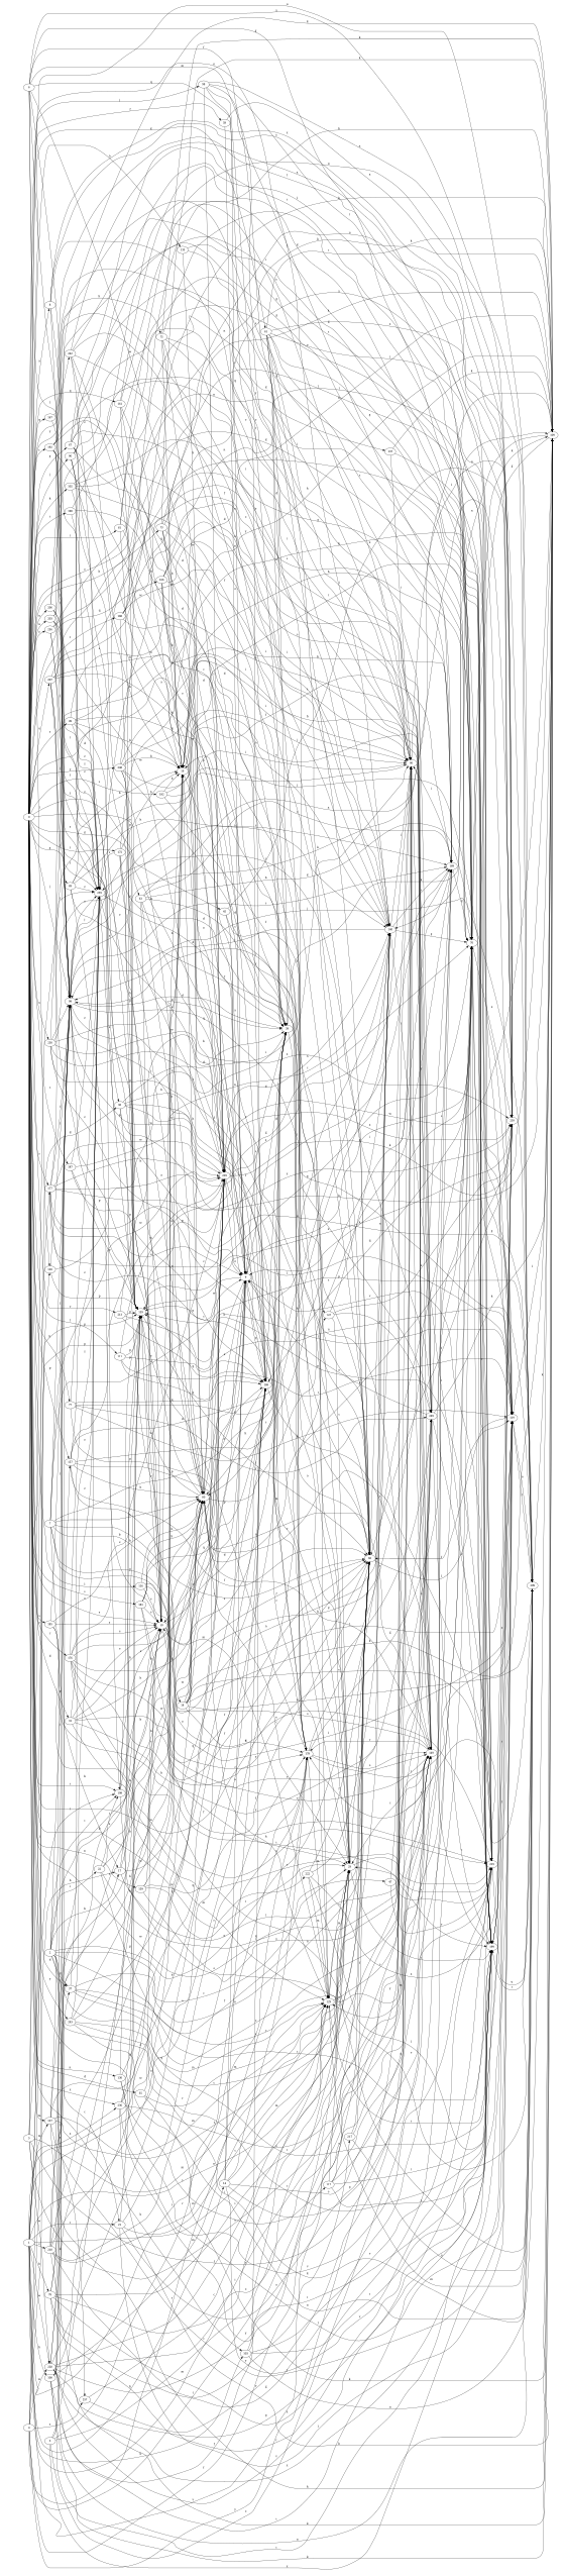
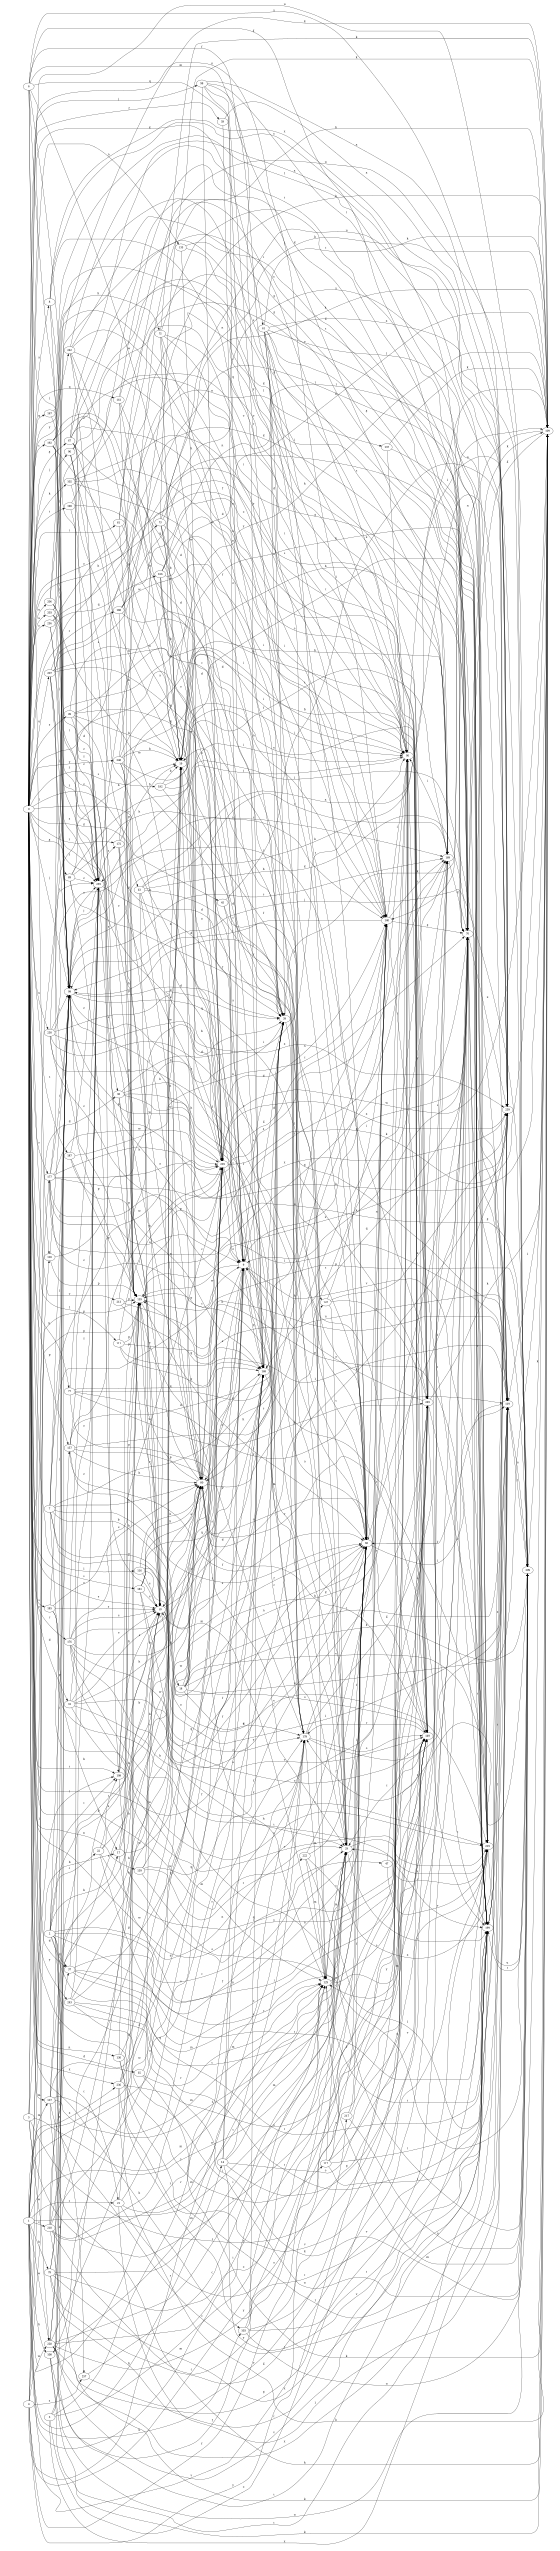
  strict digraph {
    fontname="Noto Serif"
    rankdir=LR
    node [fontname="Noto Serif"]
    edge [fontname="Noto Serif"]
    0
    8
    31
    35
    37
    45
    47
    49
    50
    58
    60
    61
    63
    67
    69
    73
    75
    77
    81
    96
    98
    99
    102
    103
    111
    116
    117
    127
    130
    135
    137
    139
    140
    147
    157
    161
    166
    167
    168
    172
    176
    177
    181
    182
    185
    187
    188
    190
    192
    198
    203
    206
    207
    209
    213
    222
    230
    236
    242
    243
    248
    256
    239
    38
    219
    80
    249
    259
    19
    129
    109
    149
    199
    9
    90
    178
    29
    39
    119
    189
    70
    229
    159
    1
    14
    21
    78
    108
    217
    218
    228
    2
    17
    22
    257
    3
    4
    118
    5
    6
    7
    18
    0 -> 8 [label=a]
    0 -> 31 [label=d]
    0 -> 35 [label=d]
    0 -> 37 [label=d]
    0 -> 45 [label=e]
    0 -> 47 [label=e]
    0 -> 49 [label=e]
    0 -> 50 [label=e]
    0 -> 58 [label=f]
    0 -> 60 [label=f]
    0 -> 61 [label=g]
    0 -> 63 [label=g]
    0 -> 67 [label=g]
    0 -> 69 [label=g]
    0 -> 73 [label=h]
    0 -> 75 [label=h]
    0 -> 77 [label=h]
    0 -> 81 [label=i]
    0 -> 96 [label=j]
    0 -> 98 [label=j]
    0 -> 99 [label=j]
    0 -> 102 [label=k]
    0 -> 103 [label=k]
    0 -> 111 [label=l]
    0 -> 116 [label=l]
    0 -> 117 [label=l]
    0 -> 127 [label=m]
    0 -> 130 [label=n]
    0 -> 135 [label=n]
    0 -> 137 [label=n]
    0 -> 139 [label=n]
    0 -> 140 [label=n]
    0 -> 147 [label=o]
    0 -> 157 [label=p]
    0 -> 161 [label=q]
    0 -> 166 [label=q]
    0 -> 167 [label=q]
    0 -> 168 [label=q]
    0 -> 172 [label=r]
    0 -> 176 [label=r]
    0 -> 177 [label=r]
    0 -> 181 [label=s]
    0 -> 182 [label=s]
    0 -> 185 [label=s]
    0 -> 187 [label=s]
    0 -> 188 [label=s]
    0 -> 190 [label=t]
    0 -> 192 [label=t]
    0 -> 198 [label=t]
    0 -> 203 [label=u]
    0 -> 206 [label=u]
    0 -> 207 [label=u]
    0 -> 209 [label=u]
    0 -> 213 [label=v]
    0 -> 222 [label=w]
    0 -> 230 [label=x]
    0 -> 236 [label=x]
    0 -> 242 [label=y]
    0 -> 243 [label=y]
    0 -> 248 [label=y]
    0 -> 256 [label=z]
    8 -> 99 [label=j]
    8 -> 140 [label=n]
    8 -> 239 [label=x]
    8 -> 38 [label=d]
    8 -> 219 [label=v]
    31 -> 50 [label=e]
    31 -> 60 [label=f]
    31 -> 219 [label=v]
    31 -> 80 [label=h]
    31 -> 249 [label=y]
    31 -> 259 [label=z]
    31 -> 19 [label=b]
    35 -> 50 [label=e]
    35 -> 129 [label=m]
    35 -> 109 [label=k]
    37 -> 60 [label=f]
    37 -> 140 [label=n]
    37 -> 259 [label=z]
    37 -> 149 [label=o]
    37 -> 199 [label=t]
    45 -> 60 [label=f]
    45 -> 239 [label=x]
    45 -> 9 [label=a]
    47 -> 219 [label=v]
    47 -> 90 [label=i]
    49 -> 168 [label=q]
    49 -> 80 [label=h]
    49 -> 259 [label=z]
    49 -> 19 [label=b]
    49 -> 149 [label=o]
    49 -> 90 [label=i]
    50 -> 19 [label=b]
    50 -> 149 [label=o]
    50 -> 178 [label=r]
    50 -> 29 [label=c]
    50 -> 39 [label=d]
    58 -> 239 [label=x]
    58 -> 9 [label=a]
    60 -> 140 [label=n]
    60 -> 9 [label=a]
    60 -> 119 [label=l]
    61 -> 60 [label=f]
    61 -> 239 [label=x]
    61 -> 109 [label=k]
    61 -> 90 [label=i]
    61 -> 29 [label=c]
    61 -> 39 [label=d]
    61 -> 119 [label=l]
    61 -> 189 [label=s]
    61 -> 70 [label=g]
    63 -> 50 [label=e]
    63 -> 60 [label=f]
    63 -> 168 [label=q]
    63 -> 239 [label=x]
    63 -> 80 [label=h]
    63 -> 189 [label=s]
    63 -> 70 [label=g]
    67 -> 50 [label=e]
    67 -> 140 [label=n]
    67 -> 239 [label=x]
    67 -> 249 [label=y]
    67 -> 259 [label=z]
    67 -> 9 [label=a]
    67 -> 90 [label=i]
    67 -> 39 [label=d]
    69 -> 50 [label=e]
    69 -> 60 [label=f]
    69 -> 140 [label=n]
    69 -> 259 [label=z]
    69 -> 109 [label=k]
    69 -> 119 [label=l]
    73 -> 60 [label=f]
    73 -> 209 [label=u]
    73 -> 19 [label=b]
    73 -> 109 [label=k]
    73 -> 9 [label=a]
    73 -> 39 [label=d]
    73 -> 70 [label=g]
    75 -> 140 [label=n]
    75 -> 19 [label=b]
    75 -> 109 [label=k]
    75 -> 199 [label=t]
    75 -> 90 [label=i]
    75 -> 39 [label=d]
    75 -> 229 [label=w]
    77 -> 140 [label=n]
    77 -> 168 [label=q]
    77 -> 249 [label=y]
    77 -> 259 [label=z]
    77 -> 149 [label=o]
    77 -> 119 [label=l]
    81 -> 209 [label=u]
    81 -> 219 [label=v]
    81 -> 39 [label=d]
    81 -> 159 [label=p]
    96 -> 80 [label=h]
    96 -> 259 [label=z]
    96 -> 19 [label=b]
    96 -> 149 [label=o]
-   96 -> 119 [label=l]
+   96 -> 189 [label=l]
    96 -> 70 [label=g]
    98 -> 168 [label=q]
    98 -> 239 [label=x]
    98 -> 199 [label=t]
    98 -> 178 [label=r]
    98 -> 189 [label=s]
    98 -> 229 [label=w]
    99 -> 259 [label=z]
    99 -> 109 [label=k]
    99 -> 9 [label=a]
    99 -> 90 [label=i]
    99 -> 178 [label=r]
    99 -> 39 [label=d]
    99 -> 119 [label=l]
    99 -> 189 [label=s]
    99 -> 229 [label=w]
    102 -> 60 [label=f]
    102 -> 140 [label=n]
    102 -> 249 [label=y]
    102 -> 259 [label=z]
    102 -> 70 [label=g]
    103 -> 168 [label=q]
    103 -> 209 [label=u]
    103 -> 219 [label=v]
    103 -> 149 [label=o]
    103 -> 199 [label=t]
    111 -> 168 [label=q]
    111 -> 209 [label=u]
    111 -> 119 [label=l]
    111 -> 229 [label=w]
    111 -> 159 [label=p]
    116 -> 50 [label=e]
    116 -> 140 [label=n]
    116 -> 80 [label=h]
    116 -> 119 [label=l]
    117 -> 60 [label=f]
    117 -> 219 [label=v]
    117 -> 199 [label=t]
    117 -> 29 [label=c]
    117 -> 119 [label=l]
    117 -> 70 [label=g]
    127 -> 60 [label=f]
    127 -> 99 [label=j]
    127 -> 80 [label=h]
    127 -> 129 [label=m]
    127 -> 109 [label=k]
    127 -> 39 [label=d]
    127 -> 119 [label=l]
    130 -> 168 [label=q]
    130 -> 219 [label=v]
    130 -> 119 [label=l]
    130 -> 159 [label=p]
    135 -> 80 [label=h]
    135 -> 90 [label=i]
    135 -> 70 [label=g]
    137 -> 109 [label=k]
    137 -> 90 [label=i]
    137 -> 119 [label=l]
    139 -> 50 [label=e]
    139 -> 60 [label=f]
    139 -> 209 [label=u]
    139 -> 29 [label=c]
    139 -> 229 [label=w]
    140 -> 99 [label=j]
    140 -> 80 [label=h]
    140 -> 199 [label=t]
    140 -> 90 [label=i]
    140 -> 189 [label=s]
    140 -> 70 [label=g]
    147 -> 239 [label=x]
    147 -> 249 [label=y]
    147 -> 90 [label=i]
    147 -> 29 [label=c]
    157 -> 60 [label=f]
    157 -> 219 [label=v]
    157 -> 80 [label=h]
    157 -> 259 [label=z]
    157 -> 129 [label=m]
    157 -> 39 [label=d]
    157 -> 189 [label=s]
    157 -> 229 [label=w]
    161 -> 19 [label=b]
    161 -> 90 [label=i]
    161 -> 70 [label=g]
    161 -> 229 [label=w]
    161 -> 159 [label=p]
    166 -> 239 [label=x]
    166 -> 19 [label=b]
    166 -> 149 [label=o]
    166 -> 9 [label=a]
    166 -> 90 [label=i]
    166 -> 119 [label=l]
    166 -> 229 [label=w]
    167 -> 99 [label=j]
    167 -> 90 [label=i]
    168 -> 50 [label=e]
    168 -> 199 [label=t]
    168 -> 39 [label=d]
-   172 -> 259 [label=z]
+   259 -> 172 [label=z]
    172 -> 19 [label=b]
    172 -> 109 [label=k]
    172 -> 39 [label=d]
    172 -> 229 [label=w]
    172 -> 159 [label=p]
    176 -> 50 [label=e]
    176 -> 60 [label=f]
    176 -> 168 [label=q]
    176 -> 209 [label=u]
    176 -> 249 [label=y]
    176 -> 259 [label=z]
    176 -> 129 [label=m]
    176 -> 9 [label=a]
    176 -> 229 [label=w]
    177 -> 99 [label=j]
    177 -> 209 [label=u]
    177 -> 239 [label=x]
    177 -> 19 [label=b]
    177 -> 9 [label=a]
    177 -> 29 [label=c]
    177 -> 119 [label=l]
    177 -> 189 [label=s]
    177 -> 70 [label=g]
    177 -> 229 [label=w]
    181 -> 50 [label=e]
    181 -> 168 [label=q]
    181 -> 219 [label=v]
    181 -> 80 [label=h]
    181 -> 149 [label=o]
    181 -> 9 [label=a]
    182 -> 60 [label=f]
    182 -> 19 [label=b]
    182 -> 199 [label=t]
    182 -> 189 [label=s]
    185 -> 50 [label=e]
    185 -> 99 [label=j]
    185 -> 219 [label=v]
    185 -> 80 [label=h]
    185 -> 199 [label=t]
    187 -> 140 [label=n]
    187 -> 168 [label=q]
    187 -> 259 [label=z]
    187 -> 159 [label=p]
    188 -> 109 [label=k]
    188 -> 90 [label=i]
    188 -> 178 [label=r]
    188 -> 119 [label=l]
    188 -> 189 [label=s]
    188 -> 159 [label=p]
    190 -> 259 [label=z]
    190 -> 199 [label=t]
    190 -> 39 [label=d]
    192 -> 50 [label=e]
    192 -> 99 [label=j]
    192 -> 140 [label=n]
    192 -> 168 [label=q]
    192 -> 259 [label=z]
    192 -> 9 [label=a]
    192 -> 189 [label=s]
    192 -> 229 [label=w]
    198 -> 50 [label=e]
    198 -> 249 [label=y]
    198 -> 19 [label=b]
    198 -> 159 [label=p]
    203 -> 50 [label=e]
    203 -> 99 [label=j]
    203 -> 219 [label=v]
    203 -> 259 [label=z]
    203 -> 109 [label=k]
    206 -> 99 [label=j]
    206 -> 259 [label=z]
    206 -> 149 [label=o]
    206 -> 119 [label=l]
    206 -> 229 [label=w]
    207 -> 99 [label=j]
    207 -> 249 [label=y]
    207 -> 259 [label=z]
    207 -> 199 [label=t]
    207 -> 29 [label=c]
    207 -> 39 [label=d]
    207 -> 70 [label=g]
    207 -> 159 [label=p]
    209 -> 99 [label=j]
    209 -> 129 [label=m]
    209 -> 109 [label=k]
    209 -> 199 [label=t]
    209 -> 178 [label=r]
    209 -> 119 [label=l]
    209 -> 159 [label=p]
    213 -> 168 [label=q]
    213 -> 39 [label=d]
    213 -> 119 [label=l]
    213 -> 159 [label=p]
    222 -> 60 [label=f]
    222 -> 239 [label=x]
    222 -> 129 [label=m]
    222 -> 90 [label=i]
    222 -> 119 [label=l]
    230 -> 60 [label=f]
    230 -> 99 [label=j]
    230 -> 239 [label=x]
    230 -> 109 [label=k]
    230 -> 149 [label=o]
    230 -> 29 [label=c]
    230 -> 39 [label=d]
    230 -> 189 [label=s]
    236 -> 80 [label=h]
    236 -> 109 [label=k]
    236 -> 149 [label=o]
    236 -> 199 [label=t]
    236 -> 9 [label=a]
    236 -> 159 [label=p]
    242 -> 60 [label=f]
    242 -> 140 [label=n]
    242 -> 259 [label=z]
    242 -> 19 [label=b]
    242 -> 199 [label=t]
    242 -> 70 [label=g]
    242 -> 229 [label=w]
    243 -> 168 [label=q]
    243 -> 209 [label=u]
    243 -> 259 [label=z]
    243 -> 199 [label=t]
    243 -> 29 [label=c]
    243 -> 229 [label=w]
    248 -> 140 [label=n]
    248 -> 80 [label=h]
    248 -> 249 [label=y]
    248 -> 19 [label=b]
    248 -> 109 [label=k]
    248 -> 90 [label=i]
    248 -> 29 [label=c]
    248 -> 159 [label=p]
    256 -> 99 [label=j]
    256 -> 80 [label=h]
    256 -> 149 [label=o]
    256 -> 70 [label=g]
    239 -> 60 [label=f]
    38 -> 60 [label=f]
    38 -> 109 [label=k]
    38 -> 90 [label=i]
    38 -> 29 [label=c]
    38 -> 229 [label=w]
    38 -> 159 [label=p]
    219 -> 209 [label=u]
    219 -> 29 [label=c]
    219 -> 159 [label=p]
    80 -> 99 [label=j]
    80 -> 239 [label=x]
    80 -> 9 [label=a]
    80 -> 29 [label=c]
    80 -> 189 [label=s]
    80 -> 229 [label=w]
    80 -> 159 [label=p]
    249 -> 99 [label=j]
    249 -> 219 [label=v]
    249 -> 259 [label=z]
    249 -> 109 [label=k]
    249 -> 199 [label=t]
    249 -> 9 [label=a]
    249 -> 189 [label=s]
    259 -> 99 [label=j]
    259 -> 109 [label=k]
    259 -> 9 [label=a]
    259 -> 39 [label=d]
    259 -> 159 [label=p]
    19 -> 80 [label=h]
    19 -> 90 [label=i]
    19 -> 39 [label=d]
    129 -> 80 [label=h]
    129 -> 149 [label=o]
    129 -> 199 [label=t]
    129 -> 29 [label=c]
    109 -> 140 [label=n]
    109 -> 119 [label=l]
    109 -> 70 [label=g]
    109 -> 229 [label=w]
    149 -> 80 [label=h]
    149 -> 19 [label=b]
    149 -> 178 [label=r]
    149 -> 29 [label=c]
    199 -> 239 [label=x]
    199 -> 19 [label=b]
    199 -> 119 [label=l]
    9 -> 168 [label=q]
    9 -> 219 [label=v]
    9 -> 80 [label=h]
    9 -> 178 [label=r]
    9 -> 39 [label=d]
    9 -> 70 [label=g]
    9 -> 159 [label=p]
    90 -> 99 [label=j]
    90 -> 209 [label=u]
    90 -> 249 [label=y]
    90 -> 149 [label=o]
    178 -> 129 [label=m]
    178 -> 149 [label=o]
    178 -> 119 [label=l]
    178 -> 189 [label=s]
    178 -> 70 [label=g]
    178 -> 159 [label=p]
    29 -> 60 [label=f]
    29 -> 219 [label=v]
    29 -> 19 [label=b]
    29 -> 129 [label=m]
    29 -> 199 [label=t]
    39 -> 50 [label=e]
    39 -> 80 [label=h]
    39 -> 109 [label=k]
    39 -> 9 [label=a]
    39 -> 178 [label=r]
    119 -> 60 [label=f]
    119 -> 209 [label=u]
    119 -> 199 [label=t]
    119 -> 70 [label=g]
    189 -> 19 [label=b]
    189 -> 90 [label=i]
    189 -> 70 [label=g]
    70 -> 168 [label=q]
    70 -> 239 [label=x]
    70 -> 219 [label=v]
    70 -> 19 [label=b]
    70 -> 129 [label=m]
    70 -> 109 [label=k]
    70 -> 199 [label=t]
    70 -> 9 [label=a]
    229 -> 99 [label=j]
    229 -> 140 [label=n]
    229 -> 239 [label=x]
    229 -> 19 [label=b]
    229 -> 129 [label=m]
    229 -> 109 [label=k]
    229 -> 9 [label=a]
    229 -> 159 [label=p]
    159 -> 50 [label=e]
    159 -> 60 [label=f]
    159 -> 239 [label=x]
    159 -> 189 [label=s]
    159 -> 70 [label=g]
    1 -> 103 [label=k]
    1 -> 127 [label=m]
    1 -> 140 [label=n]
    1 -> 147 [label=o]
    1 -> 177 [label=r]
    1 -> 198 [label=t]
    1 -> 236 [label=x]
    1 -> 129 [label=m]
    1 -> 9 [label=a]
    1 -> 90 [label=i]
    1 -> 178 [label=r]
    1 -> 14 [label=b]
    1 -> 21 [label=c]
    1 -> 78 [label=h]
    1 -> 108 [label=k]
    1 -> 217 [label=v]
    1 -> 218 [label=v]
    1 -> 228 [label=w]
    14 -> 168 [label=q]
    14 -> 219 [label=v]
    14 -> 129 [label=m]
    14 -> 149 [label=o]
    14 -> 9 [label=a]
    14 -> 178 [label=r]
    14 -> 70 [label=g]
    21 -> 149 [label=o]
    21 -> 178 [label=r]
    21 -> 29 [label=c]
    21 -> 119 [label=l]
    21 -> 159 [label=p]
    78 -> 99 [label=j]
    78 -> 239 [label=x]
    78 -> 80 [label=h]
    78 -> 149 [label=o]
    78 -> 199 [label=t]
    78 -> 90 [label=i]
    78 -> 70 [label=g]
    108 -> 50 [label=e]
    108 -> 60 [label=f]
    108 -> 99 [label=j]
    108 -> 129 [label=m]
    108 -> 109 [label=k]
    108 -> 199 [label=t]
    108 -> 229 [label=w]
    108 -> 159 [label=p]
    217 -> 60 [label=f]
    217 -> 209 [label=u]
    217 -> 249 [label=y]
    218 -> 50 [label=e]
    218 -> 99 [label=j]
    218 -> 249 [label=y]
    218 -> 129 [label=m]
    218 -> 109 [label=k]
    218 -> 9 [label=a]
    218 -> 178 [label=r]
    218 -> 229 [label=w]
    228 -> 60 [label=f]
    228 -> 99 [label=j]
    228 -> 168 [label=q]
    228 -> 209 [label=u]
    228 -> 239 [label=x]
    228 -> 219 [label=v]
    228 -> 249 [label=y]
    228 -> 199 [label=t]
    228 -> 90 [label=i]
    228 -> 70 [label=g]
    228 -> 229 [label=w]
    2 -> 37 [label=d]
    2 -> 140 [label=n]
    2 -> 157 [label=p]
    2 -> 198 [label=t]
    2 -> 80 [label=h]
    2 -> 129 [label=m]
    2 -> 109 [label=k]
    2 -> 29 [label=c]
    2 -> 189 [label=s]
    2 -> 21 [label=c]
    2 -> 17 [label=b]
    2 -> 22 [label=c]
    2 -> 257 [label=z]
    17 -> 168 [label=q]
    17 -> 19 [label=b]
-   17 -> 90 [label=i]
+   17 -> 249 [label=i]
    17 -> 159 [label=p]
    22 -> 198 [label=t]
    22 -> 19 [label=b]
    22 -> 199 [label=t]
    22 -> 90 [label=i]
    22 -> 229 [label=w]
    257 -> 149 [label=o]
    257 -> 29 [label=c]
    3 -> 37 [label=d]
    3 -> 239 [label=x]
    3 -> 80 [label=h]
    3 -> 149 [label=o]
    3 -> 178 [label=r]
    3 -> 29 [label=c]
    4 -> 60 [label=f]
    4 -> 249 [label=y]
    4 -> 178 [label=r]
    4 -> 29 [label=c]
    4 -> 159 [label=p]
    4 -> 228 [label=w]
    4 -> 17 [label=b]
    4 -> 257 [label=z]
    4 -> 118 [label=l]
    118 -> 99 [label=j]
    118 -> 39 [label=d]
    118 -> 159 [label=p]
    5 -> 38 [label=d]
    5 -> 259 [label=z]
    5 -> 129 [label=m]
    5 -> 149 [label=o]
    5 -> 189 [label=s]
    5 -> 159 [label=p]
    5 -> 228 [label=w]
    6 -> 50 [label=e]
    6 -> 60 [label=f]
    6 -> 99 [label=j]
    6 -> 168 [label=q]
    6 -> 198 [label=t]
    6 -> 239 [label=x]
    6 -> 129 [label=m]
    6 -> 70 [label=g]
    6 -> 229 [label=w]
    6 -> 118 [label=l]
    7 -> 60 [label=f]
    7 -> 99 [label=j]
    7 -> 140 [label=n]
    7 -> 209 [label=u]
    7 -> 219 [label=v]
    7 -> 80 [label=h]
    7 -> 9 [label=a]
    7 -> 229 [label=w]
    7 -> 17 [label=b]
    7 -> 18 [label=b]
    18 -> 60 [label=f]
    18 -> 219 [label=v]
    18 -> 80 [label=h]
    18 -> 109 [label=k]
    18 -> 149 [label=o]
    18 -> 9 [label=a]
    18 -> 178 [label=r]
    18 -> 119 [label=l]
    18 -> 70 [label=g]
  }
